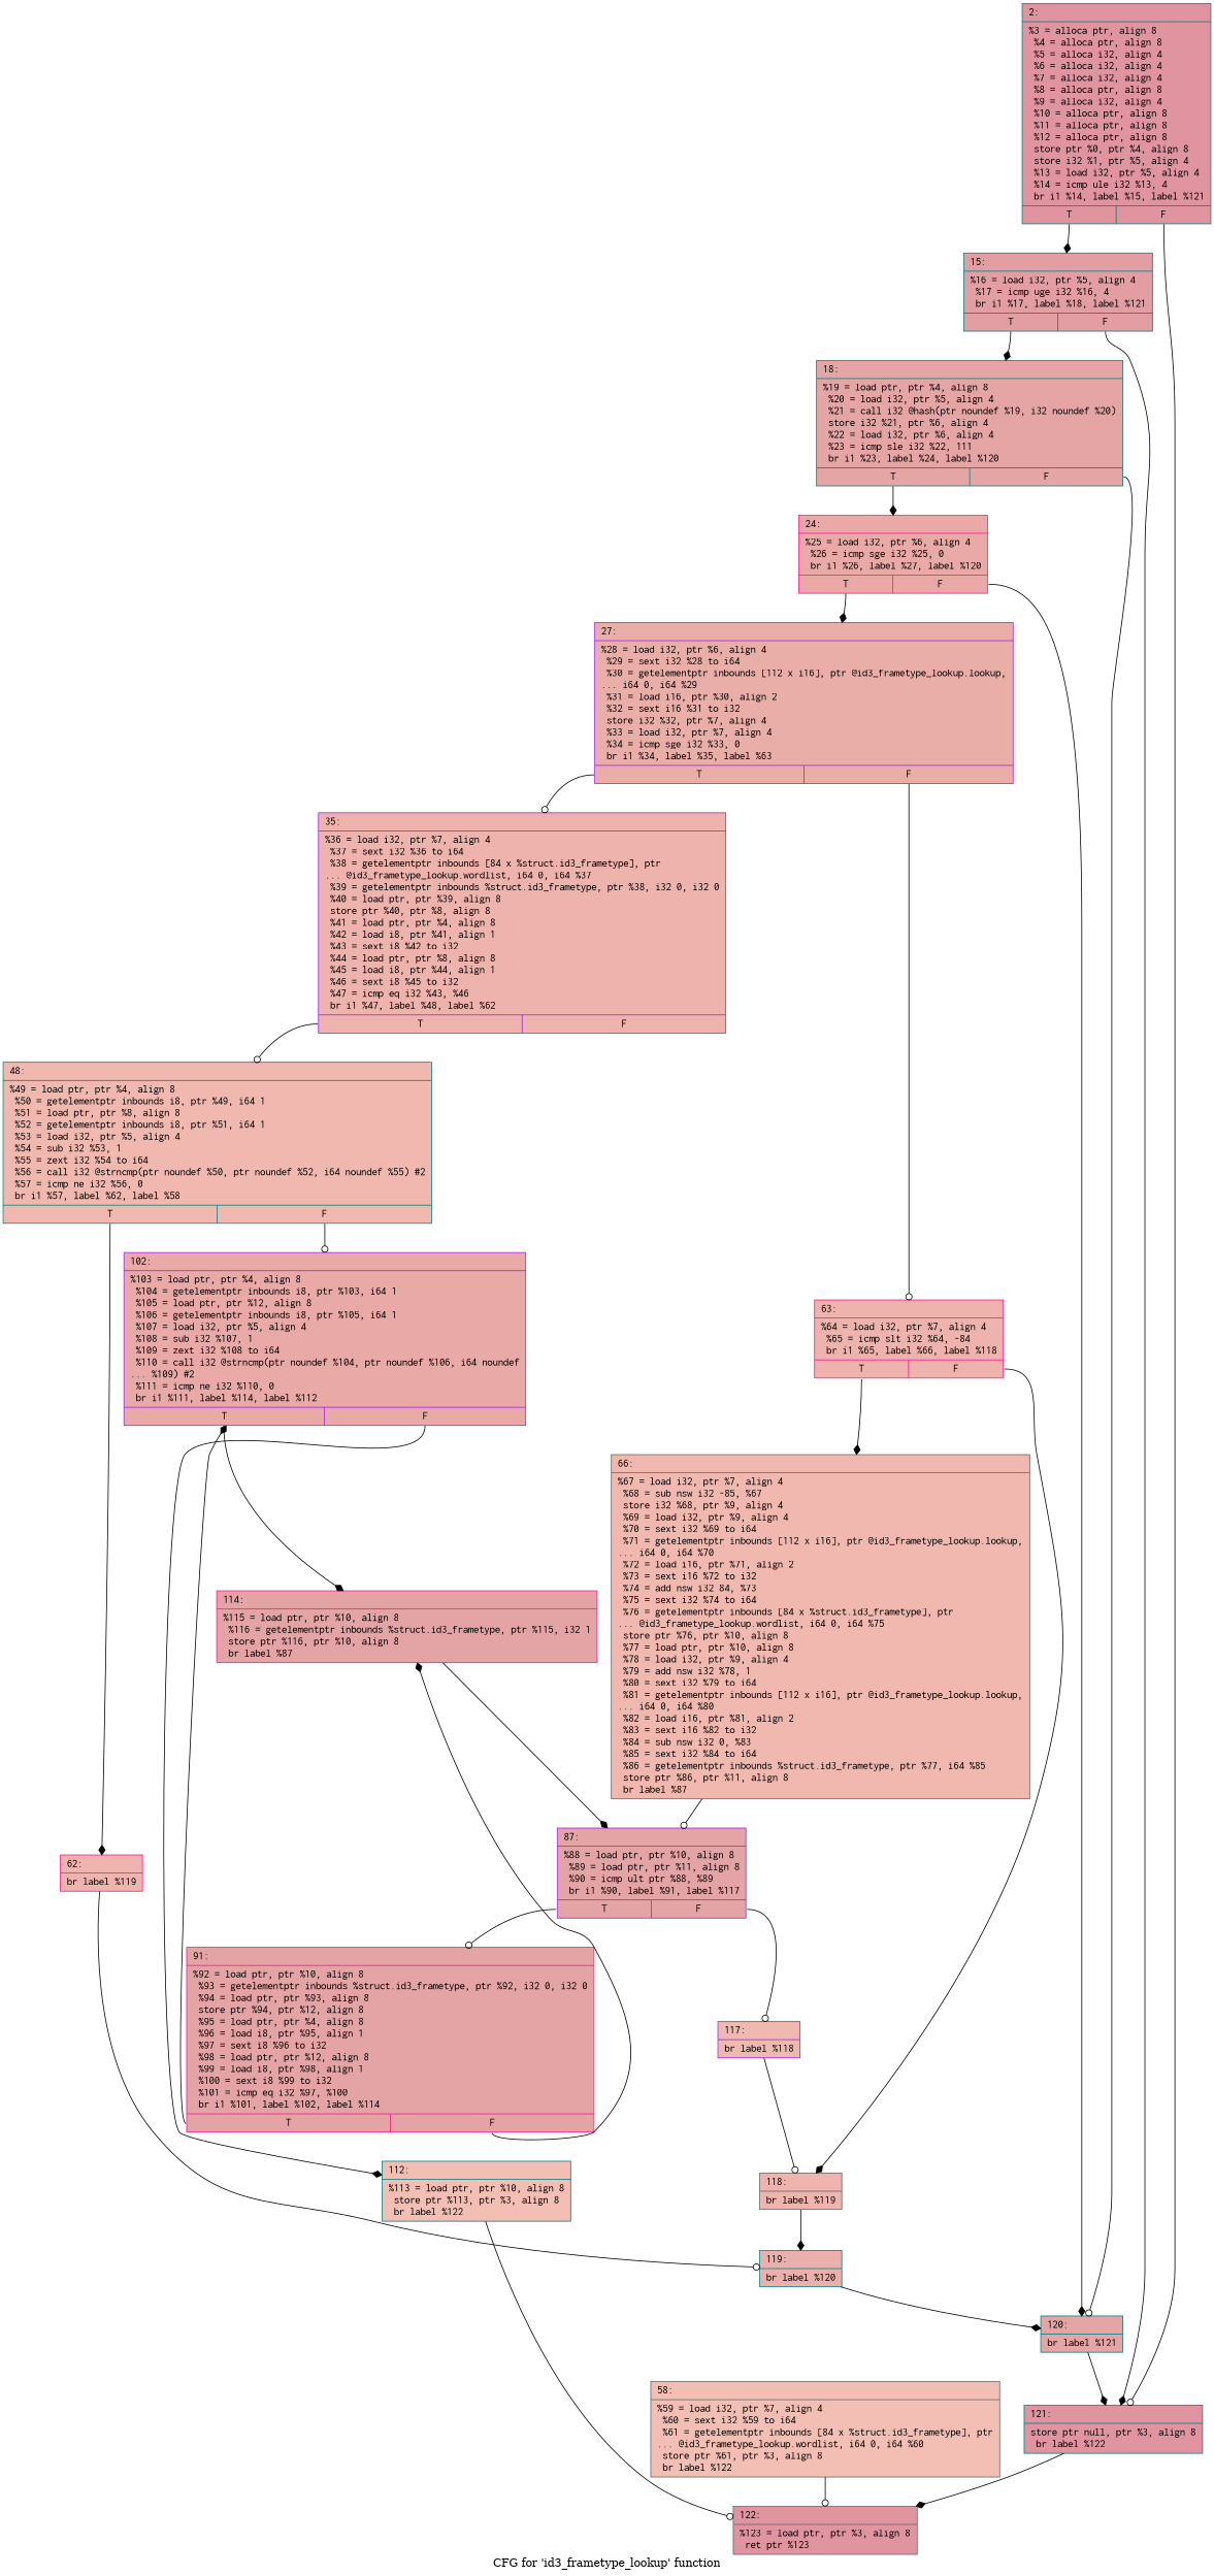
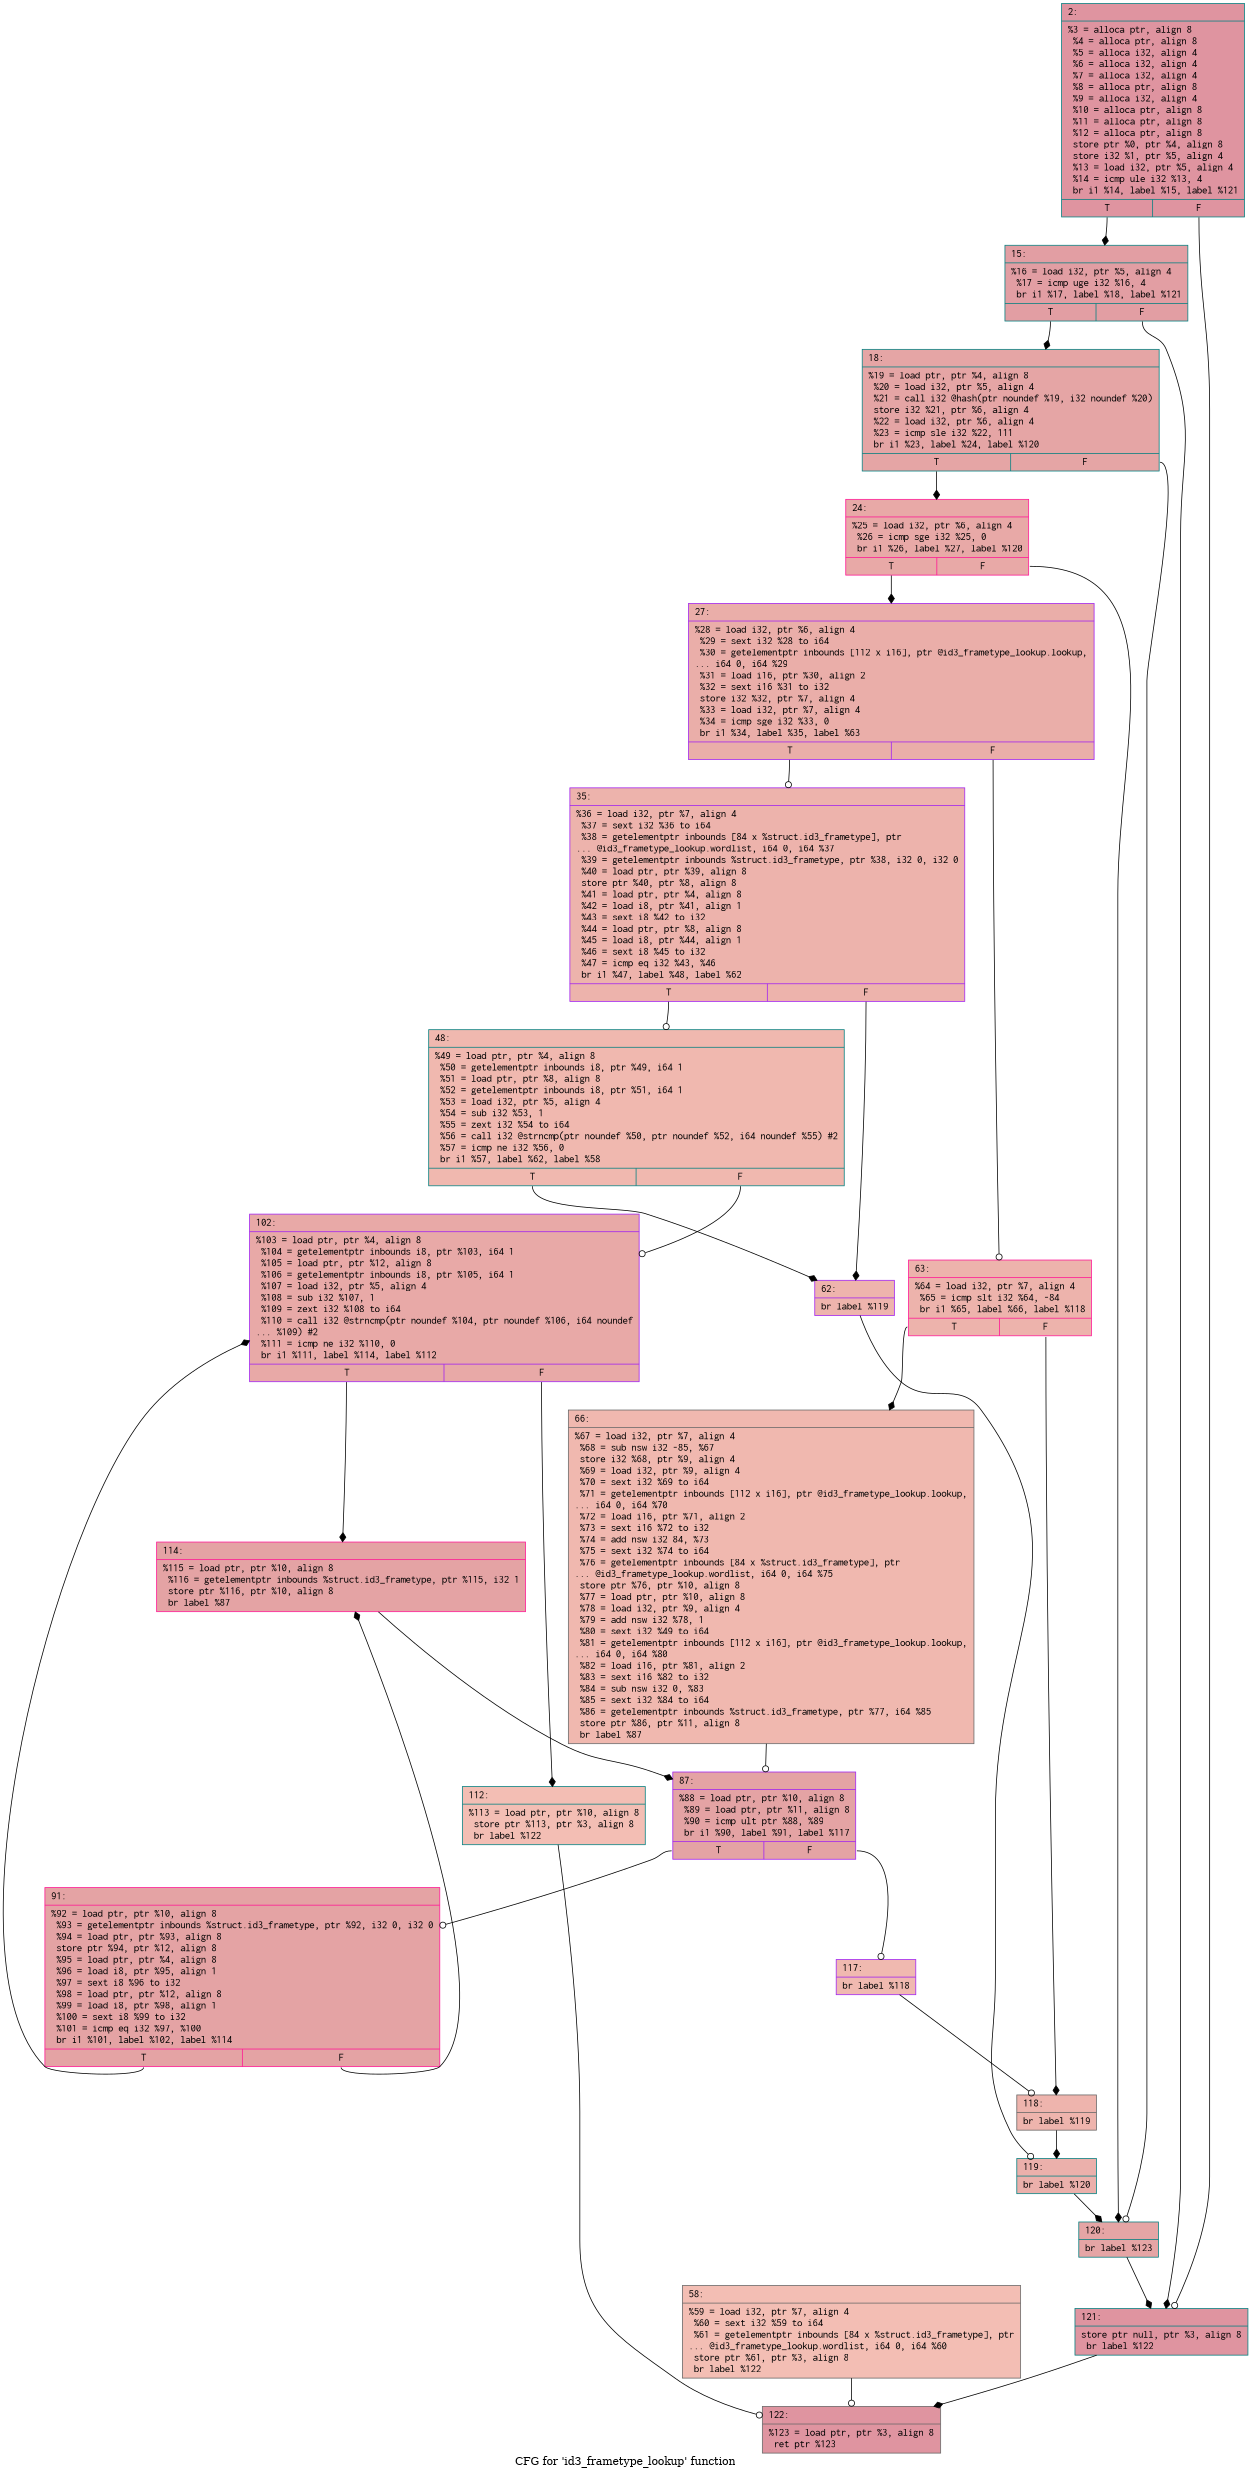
  digraph {
    label="CFG for 'id3_frametype_lookup' function"
    node [color=teal fillcolor="#b70d2870" fontname=Courier shape=record style=filled]
    edge [arrowhead=diamond tailport=s0]
    n1 [label="{2:\l|  %3 = alloca ptr, align 8\l  %4 = alloca ptr, align 8\l  %5 = alloca i32, align 4\l  %6 = alloca i32, align 4\l  %7 = alloca i32, align 4\l  %8 = alloca ptr, align 8\l  %9 = alloca i32, align 4\l  %10 = alloca ptr, align 8\l  %11 = alloca ptr, align 8\l  %12 = alloca ptr, align 8\l  store ptr %0, ptr %4, align 8\l  store i32 %1, ptr %5, align 4\l  %13 = load i32, ptr %5, align 4\l  %14 = icmp ule i32 %13, 4\l  br i1 %14, label %15, label %121\l|{<s0>T|<s1>F}}"]
    n2 [fillcolor="#be242e70" label="{15:\l|  %16 = load i32, ptr %5, align 4\l  %17 = icmp uge i32 %16, 4\l  br i1 %17, label %18, label %121\l|{<s0>T|<s1>F}}"]
    n3 [label="{121:\l|  store ptr null, ptr %3, align 8\l  br label %122\l}"]
    n4 [fillcolor="#c5333470" label="{18:\l|  %19 = load ptr, ptr %4, align 8\l  %20 = load i32, ptr %5, align 4\l  %21 = call i32 @hash(ptr noundef %19, i32 noundef %20)\l  store i32 %21, ptr %6, align 4\l  %22 = load i32, ptr %6, align 4\l  %23 = icmp sle i32 %22, 111\l  br i1 %23, label %24, label %120\l|{<s0>T|<s1>F}}"]
    n5 [color=gray40 label="{122:\l|  %123 = load ptr, ptr %3, align 8\l  ret ptr %123\l}"]
    n6 [color=deeppink fillcolor="#ca3b3770" label="{24:\l|  %25 = load i32, ptr %6, align 4\l  %26 = icmp sge i32 %25, 0\l  br i1 %26, label %27, label %120\l|{<s0>T|<s1>F}}"]
-   n7 [fillcolor="#c5333470" label="{120:\l|  br label %121\l}"]
+   n7 [fillcolor="#c5333470" label="{120:\l|  br label %123\l}"]
    n8 [color=purple fillcolor="#d0473d70" label="{27:\l|  %28 = load i32, ptr %6, align 4\l  %29 = sext i32 %28 to i64\l  %30 = getelementptr inbounds [112 x i16], ptr @id3_frametype_lookup.lookup,\l... i64 0, i64 %29\l  %31 = load i16, ptr %30, align 2\l  %32 = sext i16 %31 to i32\l  store i32 %32, ptr %7, align 4\l  %33 = load i32, ptr %7, align 4\l  %34 = icmp sge i32 %33, 0\l  br i1 %34, label %35, label %63\l|{<s0>T|<s1>F}}"]
    n9 [color=purple fillcolor="#d6524470" label="{35:\l|  %36 = load i32, ptr %7, align 4\l  %37 = sext i32 %36 to i64\l  %38 = getelementptr inbounds [84 x %struct.id3_frametype], ptr\l... @id3_frametype_lookup.wordlist, i64 0, i64 %37\l  %39 = getelementptr inbounds %struct.id3_frametype, ptr %38, i32 0, i32 0\l  %40 = load ptr, ptr %39, align 8\l  store ptr %40, ptr %8, align 8\l  %41 = load ptr, ptr %4, align 8\l  %42 = load i8, ptr %41, align 1\l  %43 = sext i8 %42 to i32\l  %44 = load ptr, ptr %8, align 8\l  %45 = load i8, ptr %44, align 1\l  %46 = sext i8 %45 to i32\l  %47 = icmp eq i32 %43, %46\l  br i1 %47, label %48, label %62\l|{<s0>T|<s1>F}}"]
    n10 [color=deeppink fillcolor="#d6524470" label="{63:\l|  %64 = load i32, ptr %7, align 4\l  %65 = icmp slt i32 %64, -84\l  br i1 %65, label %66, label %118\l|{<s0>T|<s1>F}}"]
    n11 [fillcolor="#dc5d4a70" label="{48:\l|  %49 = load ptr, ptr %4, align 8\l  %50 = getelementptr inbounds i8, ptr %49, i64 1\l  %51 = load ptr, ptr %8, align 8\l  %52 = getelementptr inbounds i8, ptr %51, i64 1\l  %53 = load i32, ptr %5, align 4\l  %54 = sub i32 %53, 1\l  %55 = zext i32 %54 to i64\l  %56 = call i32 @strncmp(ptr noundef %50, ptr noundef %52, i64 noundef %55) #2\l  %57 = icmp ne i32 %56, 0\l  br i1 %57, label %62, label %58\l|{<s0>T|<s1>F}}"]
-   n12 [color=deeppink fillcolor="#d8564670" label="{62:\l|  br label %119\l}"]
-   n13 [color=gray40 fillcolor="#dc5d4a70" label="{66:\l|  %67 = load i32, ptr %7, align 4\l  %68 = sub nsw i32 -85, %67\l  store i32 %68, ptr %9, align 4\l  %69 = load i32, ptr %9, align 4\l  %70 = sext i32 %69 to i64\l  %71 = getelementptr inbounds [112 x i16], ptr @id3_frametype_lookup.lookup,\l... i64 0, i64 %70\l  %72 = load i16, ptr %71, align 2\l  %73 = sext i16 %72 to i32\l  %74 = add nsw i32 84, %73\l  %75 = sext i32 %74 to i64\l  %76 = getelementptr inbounds [84 x %struct.id3_frametype], ptr\l... @id3_frametype_lookup.wordlist, i64 0, i64 %75\l  store ptr %76, ptr %10, align 8\l  %77 = load ptr, ptr %10, align 8\l  %78 = load i32, ptr %9, align 4\l  %79 = add nsw i32 %78, 1\l  %80 = sext i32 %79 to i64\l  %81 = getelementptr inbounds [112 x i16], ptr @id3_frametype_lookup.lookup,\l... i64 0, i64 %80\l  %82 = load i16, ptr %81, align 2\l  %83 = sext i16 %82 to i32\l  %84 = sub nsw i32 0, %83\l  %85 = sext i32 %84 to i64\l  %86 = getelementptr inbounds %struct.id3_frametype, ptr %77, i64 %85\l  store ptr %86, ptr %11, align 8\l  br label %87\l}"]
+   n12 [color=purple fillcolor="#d8564670" label="{62:\l|  br label %119\l}"]
+   n13 [color=gray40 fillcolor="#dc5d4a70" label="{66:\l|  %67 = load i32, ptr %7, align 4\l  %68 = sub nsw i32 -85, %67\l  store i32 %68, ptr %9, align 4\l  %69 = load i32, ptr %9, align 4\l  %70 = sext i32 %69 to i64\l  %71 = getelementptr inbounds [112 x i16], ptr @id3_frametype_lookup.lookup,\l... i64 0, i64 %70\l  %72 = load i16, ptr %71, align 2\l  %73 = sext i16 %72 to i32\l  %74 = add nsw i32 84, %73\l  %75 = sext i32 %74 to i64\l  %76 = getelementptr inbounds [84 x %struct.id3_frametype], ptr\l... @id3_frametype_lookup.wordlist, i64 0, i64 %75\l  store ptr %76, ptr %10, align 8\l  %77 = load ptr, ptr %10, align 8\l  %78 = load i32, ptr %9, align 4\l  %79 = add nsw i32 %78, 1\l  %80 = sext i32 %49 to i64\l  %81 = getelementptr inbounds [112 x i16], ptr @id3_frametype_lookup.lookup,\l... i64 0, i64 %80\l  %82 = load i16, ptr %81, align 2\l  %83 = sext i16 %82 to i32\l  %84 = sub nsw i32 0, %83\l  %85 = sext i32 %84 to i64\l  %86 = getelementptr inbounds %struct.id3_frametype, ptr %77, i64 %85\l  store ptr %86, ptr %11, align 8\l  br label %87\l}"]
    n14 [color=gray40 fillcolor="#d8564670" label="{118:\l|  br label %119\l}"]
    n15 [color=purple fillcolor="#ca3b3770" label="{102:\l|  %103 = load ptr, ptr %4, align 8\l  %104 = getelementptr inbounds i8, ptr %103, i64 1\l  %105 = load ptr, ptr %12, align 8\l  %106 = getelementptr inbounds i8, ptr %105, i64 1\l  %107 = load i32, ptr %5, align 4\l  %108 = sub i32 %107, 1\l  %109 = zext i32 %108 to i64\l  %110 = call i32 @strncmp(ptr noundef %104, ptr noundef %106, i64 noundef\l... %109) #2\l  %111 = icmp ne i32 %110, 0\l  br i1 %111, label %114, label %112\l|{<s0>T|<s1>F}}"]
    n16 [fillcolor="#d24b4070" label="{119:\l|  br label %120\l}"]
    n17 [color=purple fillcolor="#c32e3170" label="{87:\l|  %88 = load ptr, ptr %10, align 8\l  %89 = load ptr, ptr %11, align 8\l  %90 = icmp ult ptr %88, %89\l  br i1 %90, label %91, label %117\l|{<s0>T|<s1>F}}"]
    n18 [color=gray40 fillcolor="#e36c5570" label="{58:\l|  %59 = load i32, ptr %7, align 4\l  %60 = sext i32 %59 to i64\l  %61 = getelementptr inbounds [84 x %struct.id3_frametype], ptr\l... @id3_frametype_lookup.wordlist, i64 0, i64 %60\l  store ptr %61, ptr %3, align 8\l  br label %122\l}"]
    n19 [color=deeppink fillcolor="#c32e3170" label="{91:\l|  %92 = load ptr, ptr %10, align 8\l  %93 = getelementptr inbounds %struct.id3_frametype, ptr %92, i32 0, i32 0\l  %94 = load ptr, ptr %93, align 8\l  store ptr %94, ptr %12, align 8\l  %95 = load ptr, ptr %4, align 8\l  %96 = load i8, ptr %95, align 1\l  %97 = sext i8 %96 to i32\l  %98 = load ptr, ptr %12, align 8\l  %99 = load i8, ptr %98, align 1\l  %100 = sext i8 %99 to i32\l  %101 = icmp eq i32 %97, %100\l  br i1 %101, label %102, label %114\l|{<s0>T|<s1>F}}"]
    n20 [color=purple fillcolor="#de614d70" label="{117:\l|  br label %118\l}"]
    n21 [color=deeppink fillcolor="#c32e3170" label="{114:\l|  %115 = load ptr, ptr %10, align 8\l  %116 = getelementptr inbounds %struct.id3_frametype, ptr %115, i32 1\l  store ptr %116, ptr %10, align 8\l  br label %87\l}"]
    n22 [fillcolor="#e36c5570" label="{112:\l|  %113 = load ptr, ptr %10, align 8\l  store ptr %113, ptr %3, align 8\l  br label %122\l}"]
    n1 -> n2
    n1 -> n3 [arrowhead=odot tailport=s1]
    n2 -> n3 [tailport=s1]
    n2 -> n4
    n3 -> n5
    n4 -> n6
    n4 -> n7 [arrowhead=odot tailport=s1]
    n6 -> n7 [tailport=s1]
    n6 -> n8
    n7 -> n3
    n8 -> n9 [arrowhead=odot]
    n8 -> n10 [arrowhead=odot tailport=s1]
    n9 -> n11 [arrowhead=odot]
+   n9 -> n12 [tailport=s1]
    n10 -> n13
    n10 -> n14 [tailport=s1]
    n11 -> n12
    n11 -> n15 [arrowhead=odot tailport=s1]
    n12 -> n16 [arrowhead=odot]
    n13 -> n17 [arrowhead=odot]
    n14 -> n16
    n15 -> n21
    n15 -> n22 [tailport=s1]
    n16 -> n7
    n17 -> n19 [arrowhead=odot]
    n17 -> n20 [arrowhead=odot tailport=s1]
    n18 -> n5 [arrowhead=odot]
    n19 -> n15
    n19 -> n21 [tailport=s1]
    n20 -> n14 [arrowhead=odot]
    n21 -> n17
    n22 -> n5 [arrowhead=odot]
  }
